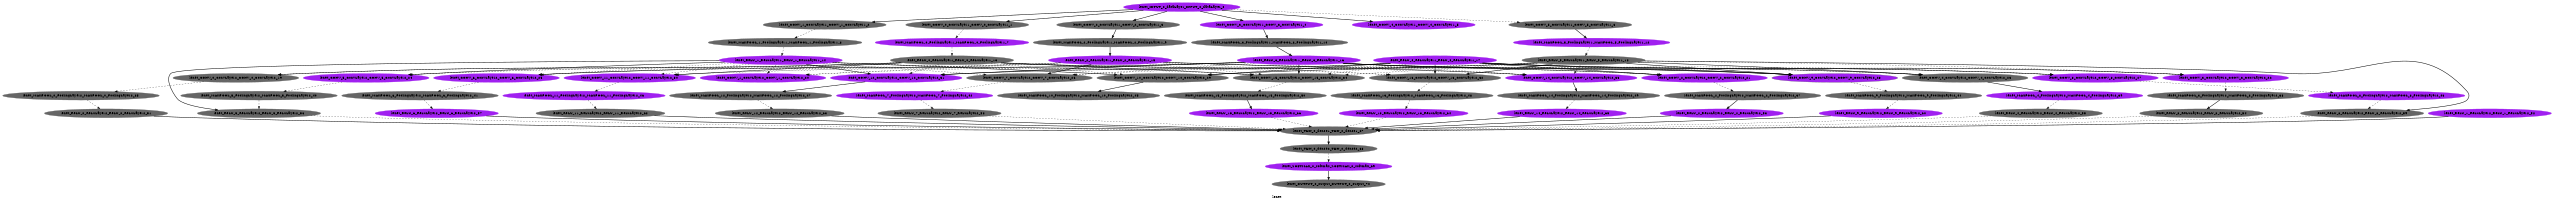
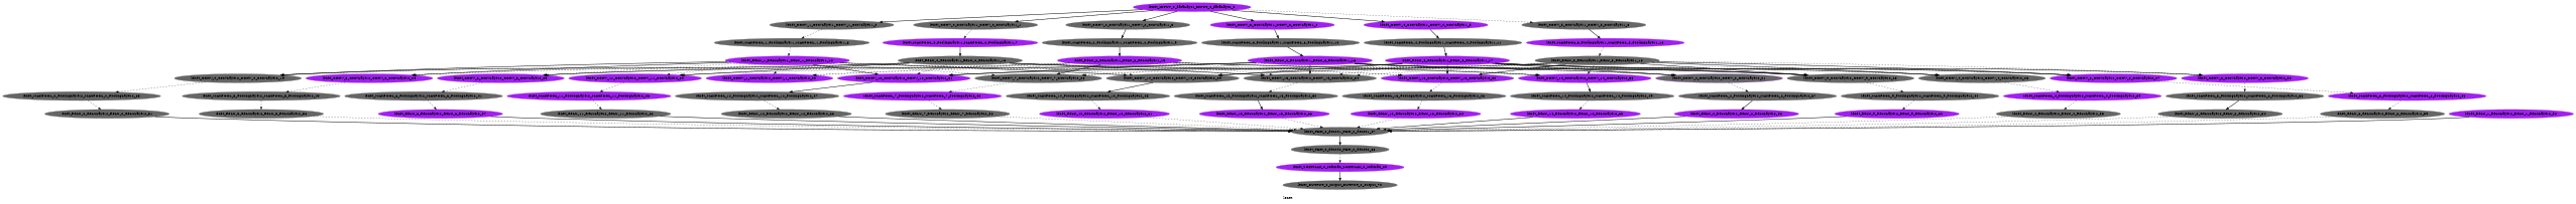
  digraph {
    label=lenet
    rankdir=TB
    node [color=gray40 style=filled]
    edge [style=dashed]
    lenet_INPUT_0_dataLayer_INPUT_0_dataLayer_0 [color=purple]
    lenet_CONV_0_ConvLayer1_CONV_0_ConvLayer1_1
    lenet_CONV_1_ConvLayer1_CONV_1_ConvLayer1_2
    lenet_CONV_2_ConvLayer1_CONV_2_ConvLayer1_3
    lenet_CONV_3_ConvLayer1_CONV_3_ConvLayer1_4 [color=purple]
    lenet_CONV_4_ConvLayer1_CONV_4_ConvLayer1_5 [color=purple]
    lenet_CONV_5_ConvLayer1_CONV_5_ConvLayer1_6
    lenet_MAXPOOL_0_PoolingLayer1_MAXPOOL_0_PoolingLayer1_7 [color=purple]
    lenet_MAXPOOL_1_PoolingLayer1_MAXPOOL_1_PoolingLayer1_8
    lenet_MAXPOOL_2_PoolingLayer1_MAXPOOL_2_PoolingLayer1_9
    lenet_MAXPOOL_3_PoolingLayer1_MAXPOOL_3_PoolingLayer1_10
+   lenet_MAXPOOL_4_PoolingLayer1_MAXPOOL_4_PoolingLayer1_11
    lenet_MAXPOOL_5_PoolingLayer1_MAXPOOL_5_PoolingLayer1_12 [color=purple]
    lenet_ReLU_0_ReLuLayer1_ReLU_0_ReLuLayer1_13
    lenet_ReLU_1_ReLuLayer1_ReLU_1_ReLuLayer1_14 [color=purple]
    lenet_ReLU_2_ReLuLayer1_ReLU_2_ReLuLayer1_15 [color=purple]
    lenet_ReLU_3_ReLuLayer1_ReLU_3_ReLuLayer1_16 [color=purple]
    lenet_ReLU_4_ReLuLayer1_ReLU_4_ReLuLayer1_17 [color=purple]
    lenet_ReLU_5_ReLuLayer1_ReLU_5_ReLuLayer1_18
    lenet_CONV_0_ConvLayer2_CONV_0_ConvLayer2_19
    lenet_CONV_4_ConvLayer2_CONV_4_ConvLayer2_23
    lenet_CONV_5_ConvLayer2_CONV_5_ConvLayer2_24 [color=purple]
    lenet_CONV_6_ConvLayer2_CONV_6_ConvLayer2_25 [color=purple]
-   lenet_CONV_9_ConvLayer2_CONV_9_ConvLayer2_28 [fillcolor=purple]
+   lenet_CONV_9_ConvLayer2_CONV_9_ConvLayer2_28
    lenet_CONV_10_ConvLayer2_CONV_10_ConvLayer2_29
    lenet_CONV_11_ConvLayer2_CONV_11_ConvLayer2_30 [color=purple]
    lenet_CONV_12_ConvLayer2_CONV_12_ConvLayer2_31 [color=purple]
    lenet_CONV_14_ConvLayer2_CONV_14_ConvLayer2_33 [color=purple]
    lenet_CONV_15_ConvLayer2_CONV_15_ConvLayer2_34
    lenet_CONV_1_ConvLayer2_CONV_1_ConvLayer2_20 [color=purple]
    lenet_CONV_7_ConvLayer2_CONV_7_ConvLayer2_26
-   lenet_CONV_13_ConvLayer2_CONV_13_ConvLayer2_32
-   lenet_CONV_2_ConvLayer2_CONV_2_ConvLayer2_21 [color=purple]
+   lenet_CONV_13_ConvLayer2_CONV_13_ConvLayer2_32 [fillcolor=purple]
+   lenet_CONV_2_ConvLayer2_CONV_2_ConvLayer2_21 [color=purple fillcolor=gray40]
    lenet_CONV_8_ConvLayer2_CONV_8_ConvLayer2_27 [color=purple]
    lenet_CONV_3_ConvLayer2_CONV_3_ConvLayer2_22 [color=purple]
    lenet_MAXPOOL_0_PoolingLayer2_MAXPOOL_0_PoolingLayer2_35
    lenet_MAXPOOL_4_PoolingLayer2_MAXPOOL_4_PoolingLayer2_39 [color=purple]
    lenet_MAXPOOL_5_PoolingLayer2_MAXPOOL_5_PoolingLayer2_40
    lenet_MAXPOOL_6_PoolingLayer2_MAXPOOL_6_PoolingLayer2_41
    lenet_MAXPOOL_9_PoolingLayer2_MAXPOOL_9_PoolingLayer2_44
    lenet_MAXPOOL_10_PoolingLayer2_MAXPOOL_10_PoolingLayer2_45
    lenet_MAXPOOL_11_PoolingLayer2_MAXPOOL_11_PoolingLayer2_46 [color=purple]
    lenet_MAXPOOL_12_PoolingLayer2_MAXPOOL_12_PoolingLayer2_47
    lenet_MAXPOOL_14_PoolingLayer2_MAXPOOL_14_PoolingLayer2_49
    lenet_MAXPOOL_15_PoolingLayer2_MAXPOOL_15_PoolingLayer2_50
    lenet_MAXPOOL_7_PoolingLayer2_MAXPOOL_7_PoolingLayer2_42 [color=purple]
    lenet_MAXPOOL_13_PoolingLayer2_MAXPOOL_13_PoolingLayer2_48
    lenet_MAXPOOL_2_PoolingLayer2_MAXPOOL_2_PoolingLayer2_37
    lenet_MAXPOOL_8_PoolingLayer2_MAXPOOL_8_PoolingLayer2_43 [color=purple]
    lenet_MAXPOOL_3_PoolingLayer2_MAXPOOL_3_PoolingLayer2_38
    lenet_ReLU_0_ReLuLayer2_ReLU_0_ReLuLayer2_51
    lenet_ReLU_4_ReLuLayer2_ReLU_4_ReLuLayer2_55
    lenet_ReLU_5_ReLuLayer2_ReLU_5_ReLuLayer2_56
    lenet_ReLU_6_ReLuLayer2_ReLU_6_ReLuLayer2_57 [color=purple]
    lenet_ReLU_9_ReLuLayer2_ReLU_9_ReLuLayer2_60 [color=purple]
+   lenet_ReLU_10_ReLuLayer2_ReLU_10_ReLuLayer2_61 [color=purple]
    lenet_ReLU_11_ReLuLayer2_ReLU_11_ReLuLayer2_62
    lenet_ReLU_12_ReLuLayer2_ReLU_12_ReLuLayer2_63
    lenet_ReLU_14_ReLuLayer2_ReLU_14_ReLuLayer2_65 [color=purple]
    lenet_ReLU_15_ReLuLayer2_ReLU_15_ReLuLayer2_66 [color=purple]
    lenet_ReLU_7_ReLuLayer2_ReLU_7_ReLuLayer2_58
    lenet_ReLU_13_ReLuLayer2_ReLU_13_ReLuLayer2_64 [color=purple]
    lenet_ReLU_2_ReLuLayer2_ReLU_2_ReLuLayer2_53 [color=purple]
    lenet_ReLU_8_ReLuLayer2_ReLU_8_ReLuLayer2_59
    lenet_ReLU_3_ReLuLayer2_ReLU_3_ReLuLayer2_54
    lenet_THN_0_dense1_THN_0_dense1_67
    lenet_ReLU_1_ReLuLayer2_ReLU_1_ReLuLayer2_52 [color=purple]
    lenet_THN_0_dense2_THN_0_dense2_68
    lenet_SOFTMAX_0_softmax_SOFTMAX_0_softmax_69 [color=purple]
    lenet_OUTPUT_0_output_OUTPUT_0_output_70
    lenet_INPUT_0_dataLayer_INPUT_0_dataLayer_0 -> lenet_CONV_0_ConvLayer1_CONV_0_ConvLayer1_1 [style=bold]
    lenet_INPUT_0_dataLayer_INPUT_0_dataLayer_0 -> lenet_CONV_1_ConvLayer1_CONV_1_ConvLayer1_2 [style=bold]
    lenet_INPUT_0_dataLayer_INPUT_0_dataLayer_0 -> lenet_CONV_2_ConvLayer1_CONV_2_ConvLayer1_3 [style=bold]
    lenet_INPUT_0_dataLayer_INPUT_0_dataLayer_0 -> lenet_CONV_3_ConvLayer1_CONV_3_ConvLayer1_4 [style=bold]
    lenet_INPUT_0_dataLayer_INPUT_0_dataLayer_0 -> lenet_CONV_4_ConvLayer1_CONV_4_ConvLayer1_5 [style=bold]
    lenet_INPUT_0_dataLayer_INPUT_0_dataLayer_0 -> lenet_CONV_5_ConvLayer1_CONV_5_ConvLayer1_6
    lenet_CONV_0_ConvLayer1_CONV_0_ConvLayer1_1 -> lenet_MAXPOOL_0_PoolingLayer1_MAXPOOL_0_PoolingLayer1_7
    lenet_CONV_1_ConvLayer1_CONV_1_ConvLayer1_2 -> lenet_MAXPOOL_1_PoolingLayer1_MAXPOOL_1_PoolingLayer1_8
    lenet_CONV_2_ConvLayer1_CONV_2_ConvLayer1_3 -> lenet_MAXPOOL_2_PoolingLayer1_MAXPOOL_2_PoolingLayer1_9 [style=bold]
    lenet_CONV_3_ConvLayer1_CONV_3_ConvLayer1_4 -> lenet_MAXPOOL_3_PoolingLayer1_MAXPOOL_3_PoolingLayer1_10 [style=bold]
+   lenet_CONV_4_ConvLayer1_CONV_4_ConvLayer1_5 -> lenet_MAXPOOL_4_PoolingLayer1_MAXPOOL_4_PoolingLayer1_11 [style=bold]
    lenet_CONV_5_ConvLayer1_CONV_5_ConvLayer1_6 -> lenet_MAXPOOL_5_PoolingLayer1_MAXPOOL_5_PoolingLayer1_12 [style=bold]
-   lenet_MAXPOOL_0_PoolingLayer1_MAXPOOL_0_PoolingLayer1_7 -> lenet_ReLU_0_ReLuLayer1_ReLU_0_ReLuLayer1_13
+   lenet_MAXPOOL_0_PoolingLayer1_MAXPOOL_0_PoolingLayer1_7 -> lenet_ReLU_0_ReLuLayer1_ReLU_0_ReLuLayer1_13 [style=bold]
    lenet_MAXPOOL_1_PoolingLayer1_MAXPOOL_1_PoolingLayer1_8 -> lenet_ReLU_1_ReLuLayer1_ReLU_1_ReLuLayer1_14
    lenet_MAXPOOL_2_PoolingLayer1_MAXPOOL_2_PoolingLayer1_9 -> lenet_ReLU_2_ReLuLayer1_ReLU_2_ReLuLayer1_15 [style=bold]
    lenet_MAXPOOL_3_PoolingLayer1_MAXPOOL_3_PoolingLayer1_10 -> lenet_ReLU_3_ReLuLayer1_ReLU_3_ReLuLayer1_16 [style=bold]
+   lenet_MAXPOOL_4_PoolingLayer1_MAXPOOL_4_PoolingLayer1_11 -> lenet_ReLU_4_ReLuLayer1_ReLU_4_ReLuLayer1_17 [style=bold]
    lenet_MAXPOOL_5_PoolingLayer1_MAXPOOL_5_PoolingLayer1_12 -> lenet_ReLU_5_ReLuLayer1_ReLU_5_ReLuLayer1_18
    lenet_ReLU_0_ReLuLayer1_ReLU_0_ReLuLayer1_13 -> lenet_CONV_0_ConvLayer2_CONV_0_ConvLayer2_19 [style=bold]
    lenet_ReLU_0_ReLuLayer1_ReLU_0_ReLuLayer1_13 -> lenet_CONV_4_ConvLayer2_CONV_4_ConvLayer2_23
    lenet_ReLU_0_ReLuLayer1_ReLU_0_ReLuLayer1_13 -> lenet_CONV_5_ConvLayer2_CONV_5_ConvLayer2_24
    lenet_ReLU_0_ReLuLayer1_ReLU_0_ReLuLayer1_13 -> lenet_CONV_6_ConvLayer2_CONV_6_ConvLayer2_25
    lenet_ReLU_0_ReLuLayer1_ReLU_0_ReLuLayer1_13 -> lenet_CONV_9_ConvLayer2_CONV_9_ConvLayer2_28 [style=bold]
    lenet_ReLU_0_ReLuLayer1_ReLU_0_ReLuLayer1_13 -> lenet_CONV_10_ConvLayer2_CONV_10_ConvLayer2_29
    lenet_ReLU_0_ReLuLayer1_ReLU_0_ReLuLayer1_13 -> lenet_CONV_11_ConvLayer2_CONV_11_ConvLayer2_30 [style=bold]
    lenet_ReLU_0_ReLuLayer1_ReLU_0_ReLuLayer1_13 -> lenet_CONV_12_ConvLayer2_CONV_12_ConvLayer2_31
    lenet_ReLU_0_ReLuLayer1_ReLU_0_ReLuLayer1_13 -> lenet_CONV_14_ConvLayer2_CONV_14_ConvLayer2_33
    lenet_ReLU_0_ReLuLayer1_ReLU_0_ReLuLayer1_13 -> lenet_CONV_15_ConvLayer2_CONV_15_ConvLayer2_34 [style=bold]
-   lenet_ReLU_1_ReLuLayer1_ReLU_1_ReLuLayer1_14 -> lenet_ReLU_5_ReLuLayer2_ReLU_5_ReLuLayer2_56 [style=bold]
+   lenet_ReLU_1_ReLuLayer1_ReLU_1_ReLuLayer1_14 -> lenet_CONV_0_ConvLayer2_CONV_0_ConvLayer2_19 [style=bold]
    lenet_ReLU_1_ReLuLayer1_ReLU_1_ReLuLayer1_14 -> lenet_CONV_5_ConvLayer2_CONV_5_ConvLayer2_24 [style=bold]
    lenet_ReLU_1_ReLuLayer1_ReLU_1_ReLuLayer1_14 -> lenet_CONV_6_ConvLayer2_CONV_6_ConvLayer2_25
    lenet_ReLU_1_ReLuLayer1_ReLU_1_ReLuLayer1_14 -> lenet_CONV_10_ConvLayer2_CONV_10_ConvLayer2_29 [style=bold]
    lenet_ReLU_1_ReLuLayer1_ReLU_1_ReLuLayer1_14 -> lenet_CONV_11_ConvLayer2_CONV_11_ConvLayer2_30
    lenet_ReLU_1_ReLuLayer1_ReLU_1_ReLuLayer1_14 -> lenet_CONV_12_ConvLayer2_CONV_12_ConvLayer2_31 [style=bold]
    lenet_ReLU_1_ReLuLayer1_ReLU_1_ReLuLayer1_14 -> lenet_CONV_15_ConvLayer2_CONV_15_ConvLayer2_34
    lenet_ReLU_1_ReLuLayer1_ReLU_1_ReLuLayer1_14 -> lenet_CONV_1_ConvLayer2_CONV_1_ConvLayer2_20
    lenet_ReLU_1_ReLuLayer1_ReLU_1_ReLuLayer1_14 -> lenet_CONV_7_ConvLayer2_CONV_7_ConvLayer2_26
    lenet_ReLU_1_ReLuLayer1_ReLU_1_ReLuLayer1_14 -> lenet_CONV_13_ConvLayer2_CONV_13_ConvLayer2_32
    lenet_ReLU_2_ReLuLayer1_ReLU_2_ReLuLayer1_15 -> lenet_CONV_0_ConvLayer2_CONV_0_ConvLayer2_19
    lenet_ReLU_2_ReLuLayer1_ReLU_2_ReLuLayer1_15 -> lenet_CONV_6_ConvLayer2_CONV_6_ConvLayer2_25
    lenet_ReLU_2_ReLuLayer1_ReLU_2_ReLuLayer1_15 -> lenet_CONV_11_ConvLayer2_CONV_11_ConvLayer2_30
    lenet_ReLU_2_ReLuLayer1_ReLU_2_ReLuLayer1_15 -> lenet_CONV_14_ConvLayer2_CONV_14_ConvLayer2_33 [style=bold]
    lenet_ReLU_2_ReLuLayer1_ReLU_2_ReLuLayer1_15 -> lenet_CONV_15_ConvLayer2_CONV_15_ConvLayer2_34
    lenet_ReLU_2_ReLuLayer1_ReLU_2_ReLuLayer1_15 -> lenet_CONV_1_ConvLayer2_CONV_1_ConvLayer2_20
    lenet_ReLU_2_ReLuLayer1_ReLU_2_ReLuLayer1_15 -> lenet_CONV_7_ConvLayer2_CONV_7_ConvLayer2_26 [style=bold]
    lenet_ReLU_2_ReLuLayer1_ReLU_2_ReLuLayer1_15 -> lenet_CONV_13_ConvLayer2_CONV_13_ConvLayer2_32
    lenet_ReLU_2_ReLuLayer1_ReLU_2_ReLuLayer1_15 -> lenet_CONV_2_ConvLayer2_CONV_2_ConvLayer2_21
    lenet_ReLU_2_ReLuLayer1_ReLU_2_ReLuLayer1_15 -> lenet_CONV_8_ConvLayer2_CONV_8_ConvLayer2_27
    lenet_ReLU_3_ReLuLayer1_ReLU_3_ReLuLayer1_16 -> lenet_CONV_6_ConvLayer2_CONV_6_ConvLayer2_25 [style=bold]
    lenet_ReLU_3_ReLuLayer1_ReLU_3_ReLuLayer1_16 -> lenet_CONV_9_ConvLayer2_CONV_9_ConvLayer2_28 [style=bold]
    lenet_ReLU_3_ReLuLayer1_ReLU_3_ReLuLayer1_16 -> lenet_CONV_12_ConvLayer2_CONV_12_ConvLayer2_31 [style=bold]
    lenet_ReLU_3_ReLuLayer1_ReLU_3_ReLuLayer1_16 -> lenet_CONV_14_ConvLayer2_CONV_14_ConvLayer2_33
    lenet_ReLU_3_ReLuLayer1_ReLU_3_ReLuLayer1_16 -> lenet_CONV_15_ConvLayer2_CONV_15_ConvLayer2_34 [style=bold]
    lenet_ReLU_3_ReLuLayer1_ReLU_3_ReLuLayer1_16 -> lenet_CONV_1_ConvLayer2_CONV_1_ConvLayer2_20
    lenet_ReLU_3_ReLuLayer1_ReLU_3_ReLuLayer1_16 -> lenet_CONV_7_ConvLayer2_CONV_7_ConvLayer2_26
    lenet_ReLU_3_ReLuLayer1_ReLU_3_ReLuLayer1_16 -> lenet_CONV_2_ConvLayer2_CONV_2_ConvLayer2_21 [style=bold]
    lenet_ReLU_3_ReLuLayer1_ReLU_3_ReLuLayer1_16 -> lenet_CONV_8_ConvLayer2_CONV_8_ConvLayer2_27 [style=bold]
    lenet_ReLU_3_ReLuLayer1_ReLU_3_ReLuLayer1_16 -> lenet_CONV_3_ConvLayer2_CONV_3_ConvLayer2_22
    lenet_ReLU_4_ReLuLayer1_ReLU_4_ReLuLayer1_17 -> lenet_CONV_4_ConvLayer2_CONV_4_ConvLayer2_23 [style=bold]
    lenet_ReLU_4_ReLuLayer1_ReLU_4_ReLuLayer1_17 -> lenet_CONV_9_ConvLayer2_CONV_9_ConvLayer2_28 [style=bold]
    lenet_ReLU_4_ReLuLayer1_ReLU_4_ReLuLayer1_17 -> lenet_CONV_10_ConvLayer2_CONV_10_ConvLayer2_29 [style=bold]
    lenet_ReLU_4_ReLuLayer1_ReLU_4_ReLuLayer1_17 -> lenet_CONV_12_ConvLayer2_CONV_12_ConvLayer2_31 [style=bold]
    lenet_ReLU_4_ReLuLayer1_ReLU_4_ReLuLayer1_17 -> lenet_CONV_15_ConvLayer2_CONV_15_ConvLayer2_34
    lenet_ReLU_4_ReLuLayer1_ReLU_4_ReLuLayer1_17 -> lenet_CONV_7_ConvLayer2_CONV_7_ConvLayer2_26
    lenet_ReLU_4_ReLuLayer1_ReLU_4_ReLuLayer1_17 -> lenet_CONV_13_ConvLayer2_CONV_13_ConvLayer2_32 [style=bold]
    lenet_ReLU_4_ReLuLayer1_ReLU_4_ReLuLayer1_17 -> lenet_CONV_2_ConvLayer2_CONV_2_ConvLayer2_21 [style=bold]
    lenet_ReLU_4_ReLuLayer1_ReLU_4_ReLuLayer1_17 -> lenet_CONV_8_ConvLayer2_CONV_8_ConvLayer2_27
    lenet_ReLU_4_ReLuLayer1_ReLU_4_ReLuLayer1_17 -> lenet_CONV_3_ConvLayer2_CONV_3_ConvLayer2_22 [style=bold]
    lenet_ReLU_5_ReLuLayer1_ReLU_5_ReLuLayer1_18 -> lenet_CONV_4_ConvLayer2_CONV_4_ConvLayer2_23 [style=bold]
    lenet_ReLU_5_ReLuLayer1_ReLU_5_ReLuLayer1_18 -> lenet_CONV_5_ConvLayer2_CONV_5_ConvLayer2_24
    lenet_ReLU_5_ReLuLayer1_ReLU_5_ReLuLayer1_18 -> lenet_CONV_9_ConvLayer2_CONV_9_ConvLayer2_28 [style=bold]
    lenet_ReLU_5_ReLuLayer1_ReLU_5_ReLuLayer1_18 -> lenet_CONV_10_ConvLayer2_CONV_10_ConvLayer2_29 [style=bold]
    lenet_ReLU_5_ReLuLayer1_ReLU_5_ReLuLayer1_18 -> lenet_CONV_11_ConvLayer2_CONV_11_ConvLayer2_30
    lenet_ReLU_5_ReLuLayer1_ReLU_5_ReLuLayer1_18 -> lenet_CONV_14_ConvLayer2_CONV_14_ConvLayer2_33
    lenet_ReLU_5_ReLuLayer1_ReLU_5_ReLuLayer1_18 -> lenet_CONV_15_ConvLayer2_CONV_15_ConvLayer2_34
    lenet_ReLU_5_ReLuLayer1_ReLU_5_ReLuLayer1_18 -> lenet_CONV_13_ConvLayer2_CONV_13_ConvLayer2_32 [style=bold]
-   lenet_ReLU_5_ReLuLayer1_ReLU_5_ReLuLayer1_18 -> lenet_ReLU_8_ReLuLayer2_ReLU_8_ReLuLayer2_59 [style=bold]
+   lenet_ReLU_5_ReLuLayer1_ReLU_5_ReLuLayer1_18 -> lenet_CONV_8_ConvLayer2_CONV_8_ConvLayer2_27 [style=bold]
    lenet_ReLU_5_ReLuLayer1_ReLU_5_ReLuLayer1_18 -> lenet_CONV_3_ConvLayer2_CONV_3_ConvLayer2_22
    lenet_CONV_0_ConvLayer2_CONV_0_ConvLayer2_19 -> lenet_MAXPOOL_0_PoolingLayer2_MAXPOOL_0_PoolingLayer2_35
-   lenet_CONV_4_ConvLayer2_CONV_4_ConvLayer2_23 -> lenet_MAXPOOL_4_PoolingLayer2_MAXPOOL_4_PoolingLayer2_39 [style=bold]
+   lenet_CONV_4_ConvLayer2_CONV_4_ConvLayer2_23 -> lenet_MAXPOOL_4_PoolingLayer2_MAXPOOL_4_PoolingLayer2_39
    lenet_CONV_5_ConvLayer2_CONV_5_ConvLayer2_24 -> lenet_MAXPOOL_5_PoolingLayer2_MAXPOOL_5_PoolingLayer2_40
    lenet_CONV_6_ConvLayer2_CONV_6_ConvLayer2_25 -> lenet_MAXPOOL_6_PoolingLayer2_MAXPOOL_6_PoolingLayer2_41
    lenet_CONV_9_ConvLayer2_CONV_9_ConvLayer2_28 -> lenet_MAXPOOL_9_PoolingLayer2_MAXPOOL_9_PoolingLayer2_44
    lenet_CONV_10_ConvLayer2_CONV_10_ConvLayer2_29 -> lenet_MAXPOOL_10_PoolingLayer2_MAXPOOL_10_PoolingLayer2_45 [style=bold]
    lenet_CONV_11_ConvLayer2_CONV_11_ConvLayer2_30 -> lenet_MAXPOOL_11_PoolingLayer2_MAXPOOL_11_PoolingLayer2_46
    lenet_CONV_12_ConvLayer2_CONV_12_ConvLayer2_31 -> lenet_MAXPOOL_12_PoolingLayer2_MAXPOOL_12_PoolingLayer2_47 [style=bold]
    lenet_CONV_14_ConvLayer2_CONV_14_ConvLayer2_33 -> lenet_MAXPOOL_14_PoolingLayer2_MAXPOOL_14_PoolingLayer2_49 [style=bold]
    lenet_CONV_15_ConvLayer2_CONV_15_ConvLayer2_34 -> lenet_MAXPOOL_15_PoolingLayer2_MAXPOOL_15_PoolingLayer2_50
    lenet_CONV_7_ConvLayer2_CONV_7_ConvLayer2_26 -> lenet_MAXPOOL_7_PoolingLayer2_MAXPOOL_7_PoolingLayer2_42
    lenet_CONV_13_ConvLayer2_CONV_13_ConvLayer2_32 -> lenet_MAXPOOL_13_PoolingLayer2_MAXPOOL_13_PoolingLayer2_48
    lenet_CONV_2_ConvLayer2_CONV_2_ConvLayer2_21 -> lenet_MAXPOOL_2_PoolingLayer2_MAXPOOL_2_PoolingLayer2_37
    lenet_CONV_8_ConvLayer2_CONV_8_ConvLayer2_27 -> lenet_MAXPOOL_8_PoolingLayer2_MAXPOOL_8_PoolingLayer2_43
    lenet_CONV_3_ConvLayer2_CONV_3_ConvLayer2_22 -> lenet_MAXPOOL_3_PoolingLayer2_MAXPOOL_3_PoolingLayer2_38
    lenet_MAXPOOL_0_PoolingLayer2_MAXPOOL_0_PoolingLayer2_35 -> lenet_ReLU_0_ReLuLayer2_ReLU_0_ReLuLayer2_51
    lenet_MAXPOOL_4_PoolingLayer2_MAXPOOL_4_PoolingLayer2_39 -> lenet_ReLU_4_ReLuLayer2_ReLU_4_ReLuLayer2_55
    lenet_MAXPOOL_5_PoolingLayer2_MAXPOOL_5_PoolingLayer2_40 -> lenet_ReLU_5_ReLuLayer2_ReLU_5_ReLuLayer2_56
    lenet_MAXPOOL_6_PoolingLayer2_MAXPOOL_6_PoolingLayer2_41 -> lenet_ReLU_6_ReLuLayer2_ReLU_6_ReLuLayer2_57
    lenet_MAXPOOL_9_PoolingLayer2_MAXPOOL_9_PoolingLayer2_44 -> lenet_ReLU_9_ReLuLayer2_ReLU_9_ReLuLayer2_60
+   lenet_MAXPOOL_10_PoolingLayer2_MAXPOOL_10_PoolingLayer2_45 -> lenet_ReLU_10_ReLuLayer2_ReLU_10_ReLuLayer2_61
    lenet_MAXPOOL_11_PoolingLayer2_MAXPOOL_11_PoolingLayer2_46 -> lenet_ReLU_11_ReLuLayer2_ReLU_11_ReLuLayer2_62
    lenet_MAXPOOL_12_PoolingLayer2_MAXPOOL_12_PoolingLayer2_47 -> lenet_ReLU_12_ReLuLayer2_ReLU_12_ReLuLayer2_63
    lenet_MAXPOOL_14_PoolingLayer2_MAXPOOL_14_PoolingLayer2_49 -> lenet_ReLU_14_ReLuLayer2_ReLU_14_ReLuLayer2_65
    lenet_MAXPOOL_15_PoolingLayer2_MAXPOOL_15_PoolingLayer2_50 -> lenet_ReLU_15_ReLuLayer2_ReLU_15_ReLuLayer2_66 [style=bold]
    lenet_MAXPOOL_7_PoolingLayer2_MAXPOOL_7_PoolingLayer2_42 -> lenet_ReLU_7_ReLuLayer2_ReLU_7_ReLuLayer2_58
    lenet_MAXPOOL_13_PoolingLayer2_MAXPOOL_13_PoolingLayer2_48 -> lenet_ReLU_13_ReLuLayer2_ReLU_13_ReLuLayer2_64
    lenet_MAXPOOL_2_PoolingLayer2_MAXPOOL_2_PoolingLayer2_37 -> lenet_ReLU_2_ReLuLayer2_ReLU_2_ReLuLayer2_53 [style=bold]
    lenet_MAXPOOL_8_PoolingLayer2_MAXPOOL_8_PoolingLayer2_43 -> lenet_ReLU_8_ReLuLayer2_ReLU_8_ReLuLayer2_59
    lenet_MAXPOOL_3_PoolingLayer2_MAXPOOL_3_PoolingLayer2_38 -> lenet_ReLU_3_ReLuLayer2_ReLU_3_ReLuLayer2_54 [style=bold]
    lenet_ReLU_0_ReLuLayer2_ReLU_0_ReLuLayer2_51 -> lenet_THN_0_dense1_THN_0_dense1_67 [style=bold]
    lenet_ReLU_4_ReLuLayer2_ReLU_4_ReLuLayer2_55 -> lenet_THN_0_dense1_THN_0_dense1_67
    lenet_ReLU_5_ReLuLayer2_ReLU_5_ReLuLayer2_56 -> lenet_THN_0_dense1_THN_0_dense1_67
    lenet_ReLU_6_ReLuLayer2_ReLU_6_ReLuLayer2_57 -> lenet_THN_0_dense1_THN_0_dense1_67 [style=bold]
    lenet_ReLU_9_ReLuLayer2_ReLU_9_ReLuLayer2_60 -> lenet_THN_0_dense1_THN_0_dense1_67 [style=bold]
+   lenet_ReLU_10_ReLuLayer2_ReLU_10_ReLuLayer2_61 -> lenet_THN_0_dense1_THN_0_dense1_67
    lenet_ReLU_11_ReLuLayer2_ReLU_11_ReLuLayer2_62 -> lenet_THN_0_dense1_THN_0_dense1_67 [style=bold]
    lenet_ReLU_12_ReLuLayer2_ReLU_12_ReLuLayer2_63 -> lenet_THN_0_dense1_THN_0_dense1_67 [style=bold]
    lenet_ReLU_14_ReLuLayer2_ReLU_14_ReLuLayer2_65 -> lenet_THN_0_dense1_THN_0_dense1_67 [style=bold]
    lenet_ReLU_15_ReLuLayer2_ReLU_15_ReLuLayer2_66 -> lenet_THN_0_dense1_THN_0_dense1_67
    lenet_ReLU_7_ReLuLayer2_ReLU_7_ReLuLayer2_58 -> lenet_THN_0_dense1_THN_0_dense1_67
    lenet_ReLU_13_ReLuLayer2_ReLU_13_ReLuLayer2_64 -> lenet_THN_0_dense1_THN_0_dense1_67
    lenet_ReLU_2_ReLuLayer2_ReLU_2_ReLuLayer2_53 -> lenet_THN_0_dense1_THN_0_dense1_67 [style=bold]
    lenet_ReLU_8_ReLuLayer2_ReLU_8_ReLuLayer2_59 -> lenet_THN_0_dense1_THN_0_dense1_67
    lenet_ReLU_3_ReLuLayer2_ReLU_3_ReLuLayer2_54 -> lenet_THN_0_dense1_THN_0_dense1_67
    lenet_THN_0_dense1_THN_0_dense1_67 -> lenet_THN_0_dense2_THN_0_dense2_68 [style=bold]
    lenet_ReLU_1_ReLuLayer2_ReLU_1_ReLuLayer2_52 -> lenet_THN_0_dense1_THN_0_dense1_67 [style=bold]
    lenet_THN_0_dense2_THN_0_dense2_68 -> lenet_SOFTMAX_0_softmax_SOFTMAX_0_softmax_69
    lenet_SOFTMAX_0_softmax_SOFTMAX_0_softmax_69 -> lenet_OUTPUT_0_output_OUTPUT_0_output_70 [style=bold]
  }
